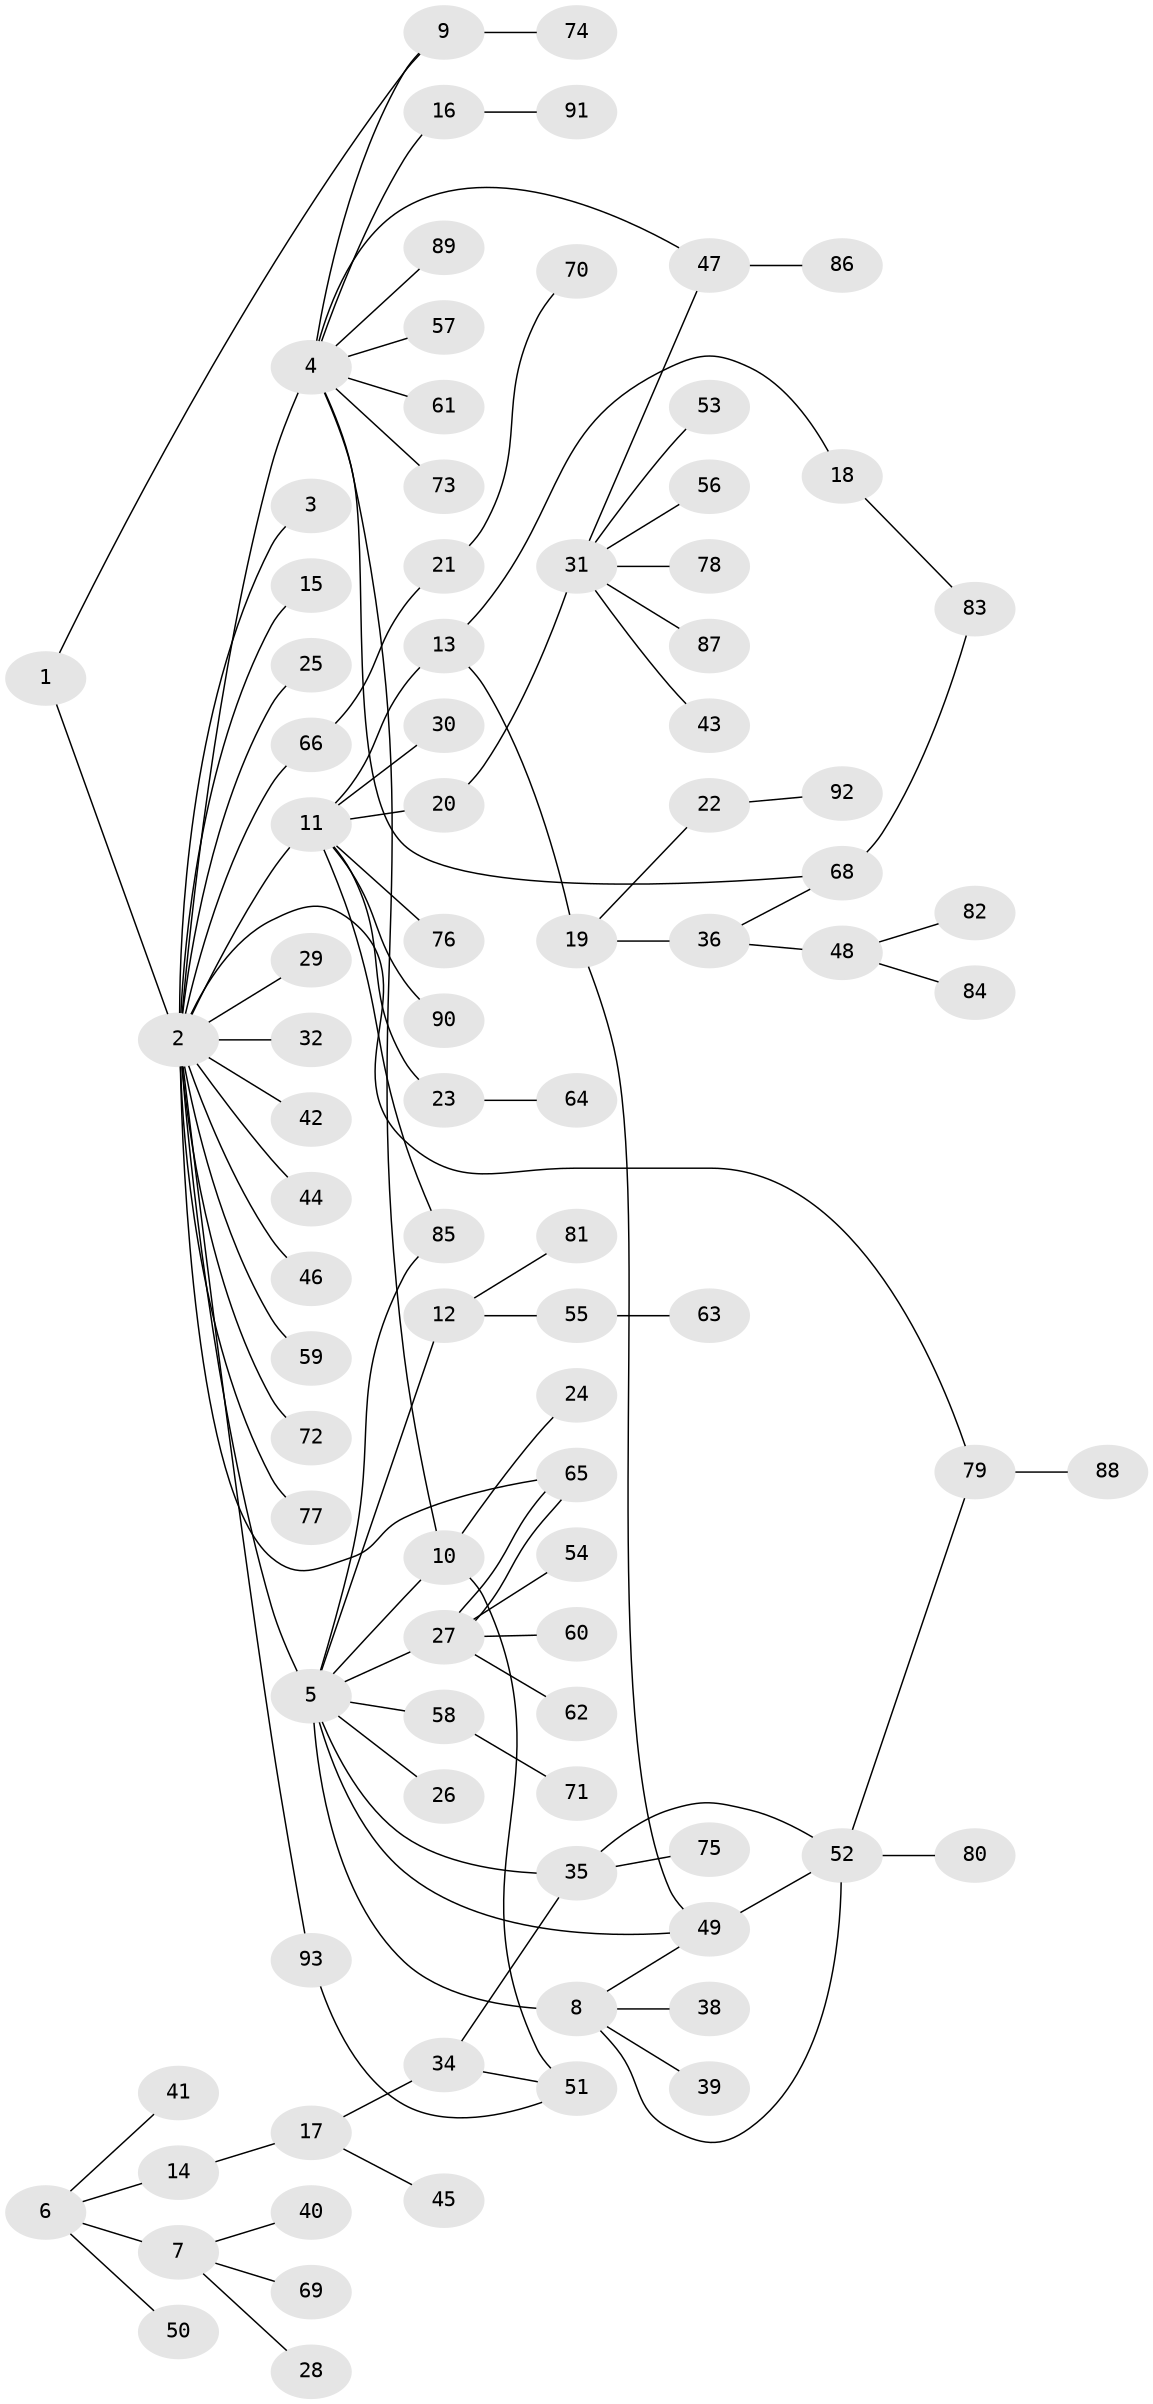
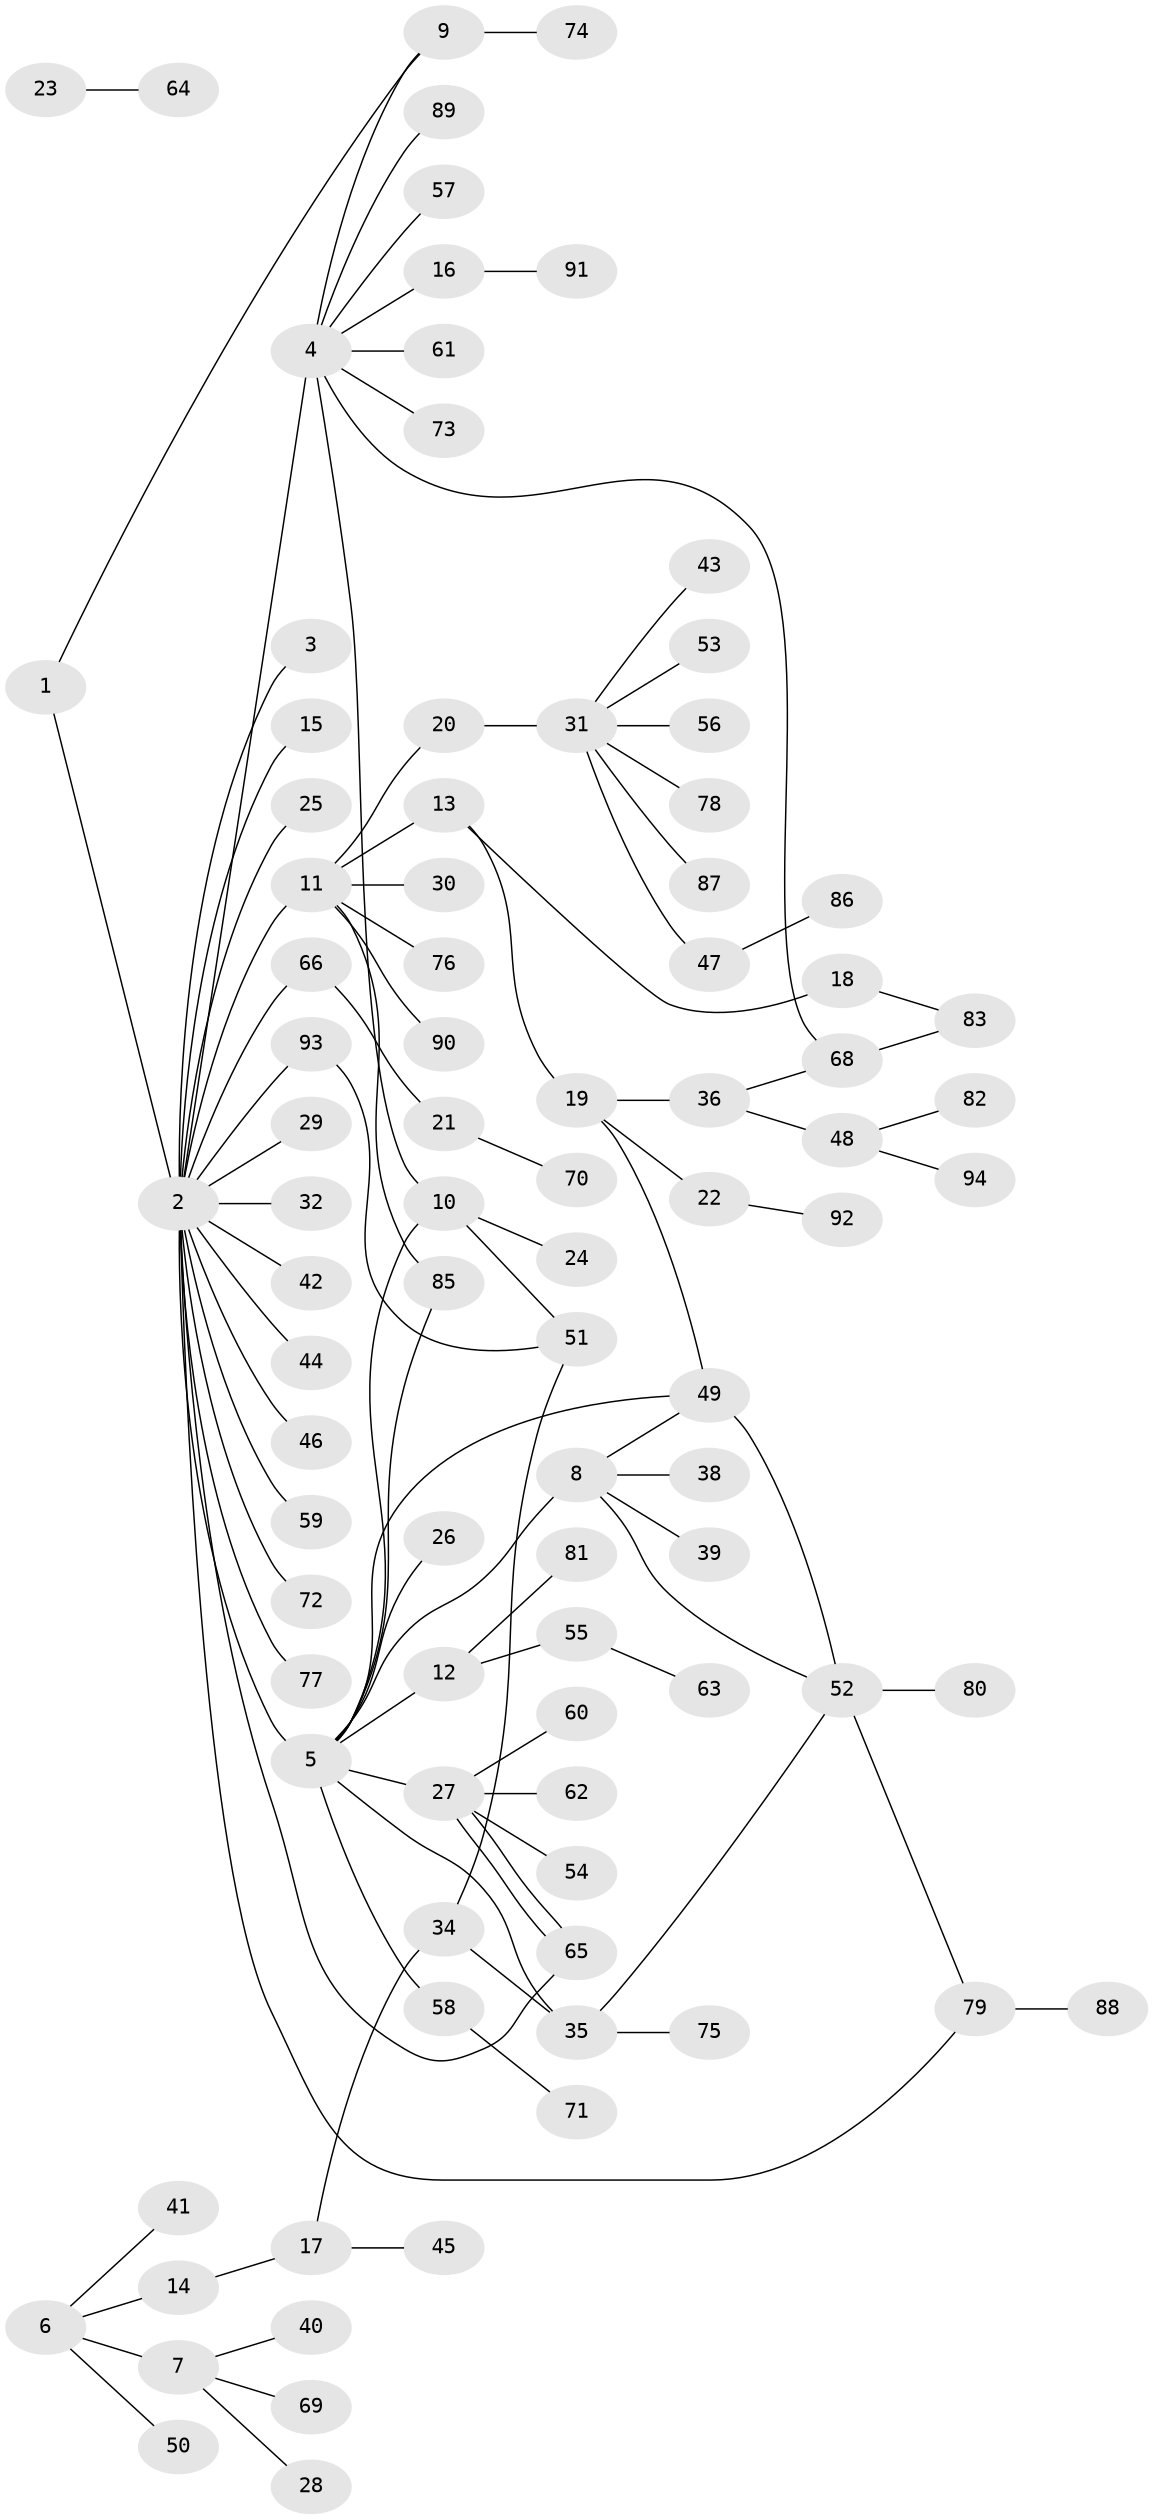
  graph {
    fontname="DejaVu Sans Mono"
    rankdir=LR
    node [color=gray90 fontname="DejaVu Sans Mono" style=filled]
    edge [fontname="DejaVu Sans Mono"]
    1
    2
    9
    4
    3
    5
    11
    15
    25
    29
    32
    n12 [label=93]
    42
    44
    46
    59
    65
    66
    72
    77
    79
    10
    16
    47
    57
    61
    68
    73
    89
    8
    12
    26
    27
    35
    49
    58
    85
    13
    20
    23
    30
    76
    90
    51
    21
    88
    74
    24
    91
    86
    83
    6
    7
    14
    41
    50
    38
    39
    52
    55
    81
    54
    60
    62
    75
    71
    28
    40
    69
    17
    80
    18
    19
    31
    70
    64
    63
    22
    36
    34
    45
    92
    48
    43
    53
    56
    78
    87
    82
-   84
+   84 [label=94]
    1 -- 2
    1 -- 9
    2 -- 4
    2 -- 3
    2 -- 5
    2 -- 11
    2 -- 15
    2 -- 25
    2 -- 29
    2 -- 32
    2 -- n12
    2 -- 42
    2 -- 44
    2 -- 46
    2 -- 59
    2 -- 65
    2 -- 66
    2 -- 72
    2 -- 77
    2 -- 79
    9 -- 74
    4 -- 9
    4 -- 10
    4 -- 16
-   4 -- 47
    4 -- 57
    4 -- 61
    4 -- 68
    4 -- 73
    4 -- 89
    5 -- 10
    5 -- 8
    5 -- 12
    5 -- 26
    5 -- 27
    5 -- 35
    5 -- 49
    5 -- 58
    5 -- 85
    11 -- 85
    11 -- 13
    11 -- 20
-   11 -- 23
    11 -- 30
    11 -- 76
    11 -- 90
    n12 -- 51
    66 -- 21
    79 -- 88
    10 -- 51
    10 -- 24
    16 -- 91
    47 -- 86
    68 -- 83
    8 -- 49
    8 -- 38
    8 -- 39
    8 -- 52
    12 -- 55
    12 -- 81
    27 -- 65
    27 -- 65
    27 -- 54
    27 -- 60
    27 -- 62
    35 -- 52
    35 -- 75
    49 -- 52
    58 -- 71
    13 -- 18
    13 -- 19
    20 -- 31
    23 -- 64
    21 -- 70
    6 -- 7
    6 -- 14
    6 -- 41
    6 -- 50
    7 -- 28
    7 -- 40
    7 -- 69
    14 -- 17
    52 -- 79
    52 -- 80
    55 -- 63
    17 -- 34
    17 -- 45
    18 -- 83
    19 -- 49
    19 -- 22
    19 -- 36
    31 -- 47
    31 -- 43
    31 -- 53
    31 -- 56
    31 -- 78
    31 -- 87
    22 -- 92
    36 -- 68
    36 -- 48
    34 -- 35
    34 -- 51
    48 -- 82
    48 -- 84
  }
